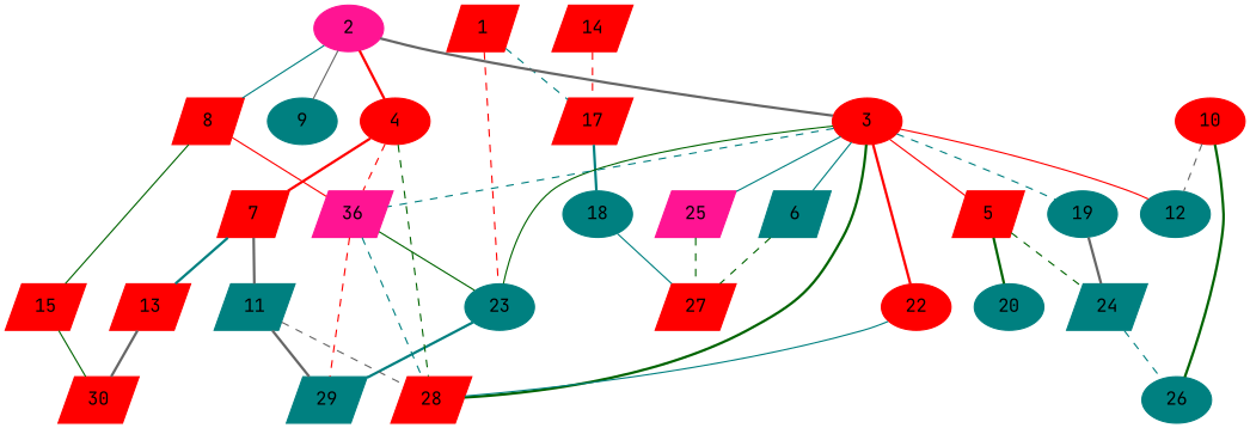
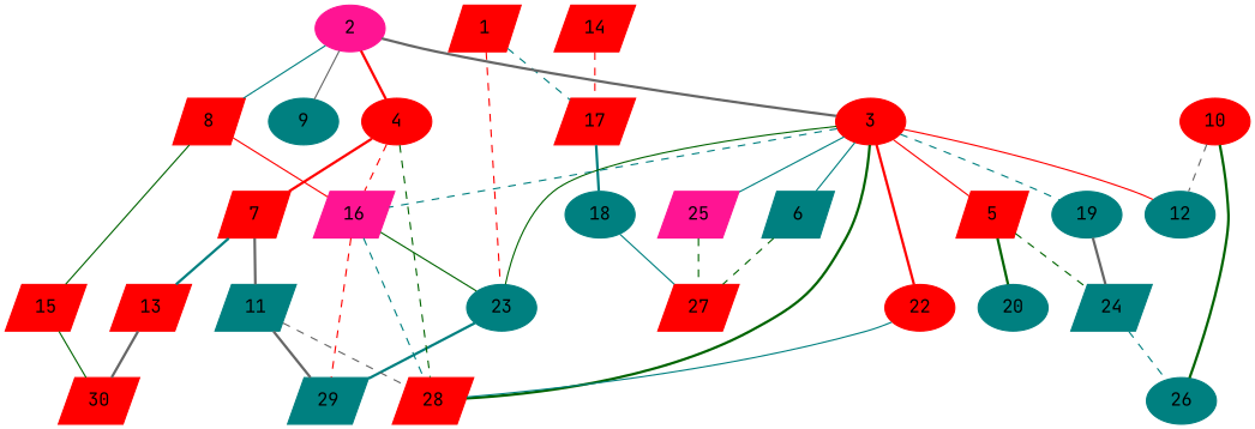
  graph {
    fontname="JetBrains Mono"
    node [color=red fontname="JetBrains Mono" shape=parallelogram style=filled]
    edge [color=teal fontname="JetBrains Mono" style=dashed weight=1.0]
    1
    17
    23 [color=teal shape=ellipse]
    18 [color=teal shape=ellipse]
    29 [color=teal]
    2 [color=deeppink shape=ellipse]
    3 [shape=ellipse]
    4 [shape=ellipse]
    8
    9 [color=teal shape=ellipse]
    5
    6 [color=teal]
    12 [color=teal shape=ellipse]
-   16 [color=deeppink label=36]
+   16 [color=deeppink]
    19 [color=teal shape=ellipse]
    22 [shape=ellipse]
    25 [color=deeppink]
    28
    7
    15
    20 [color=teal shape=ellipse]
    24 [color=teal]
    27
    11 [color=teal]
    13
    26 [color=teal shape=ellipse]
    30
    10 [shape=ellipse]
    14
    1 -- 17
    1 -- 23 [color=red]
    17 -- 18 [style=bold]
    23 -- 29 [style=bold]
    18 -- 27 [style=solid]
    2 -- 3 [color=gray40 style=bold]
    2 -- 4 [color=red style=bold]
    2 -- 8 [style=solid]
    2 -- 9 [color=gray40 style=solid]
    3 -- 23 [color=darkgreen style=solid]
    3 -- 5 [color=red style=solid weight=2.0]
    3 -- 6 [style=solid]
    3 -- 12 [color=red style=solid]
    3 -- 16
    3 -- 19
    3 -- 22 [color=red style=bold]
    3 -- 25 [style=solid]
    3 -- 28 [color=darkgreen style=bold]
    4 -- 16 [color=red]
    4 -- 28 [color=darkgreen]
    4 -- 7 [color=red style=bold]
    8 -- 16 [color=red style=solid]
    8 -- 15 [color=darkgreen style=solid]
    5 -- 20 [color=darkgreen style=bold]
    5 -- 24 [color=darkgreen]
    6 -- 27 [color=darkgreen]
    16 -- 23 [color=darkgreen style=solid]
    16 -- 29 [color=red]
    16 -- 28
    19 -- 24 [color=gray40 style=bold]
    22 -- 28 [style=solid]
    25 -- 27 [color=darkgreen]
    7 -- 11 [color=gray40 style=bold]
    7 -- 13 [style=bold]
    15 -- 30 [color=darkgreen style=solid]
    24 -- 26
    11 -- 29 [color=gray40 style=bold]
    11 -- 28 [color=gray40]
    13 -- 30 [color=gray40 style=bold]
    10 -- 12 [color=gray40]
    10 -- 26 [color=darkgreen style=bold]
    14 -- 17 [color=red]
  }
